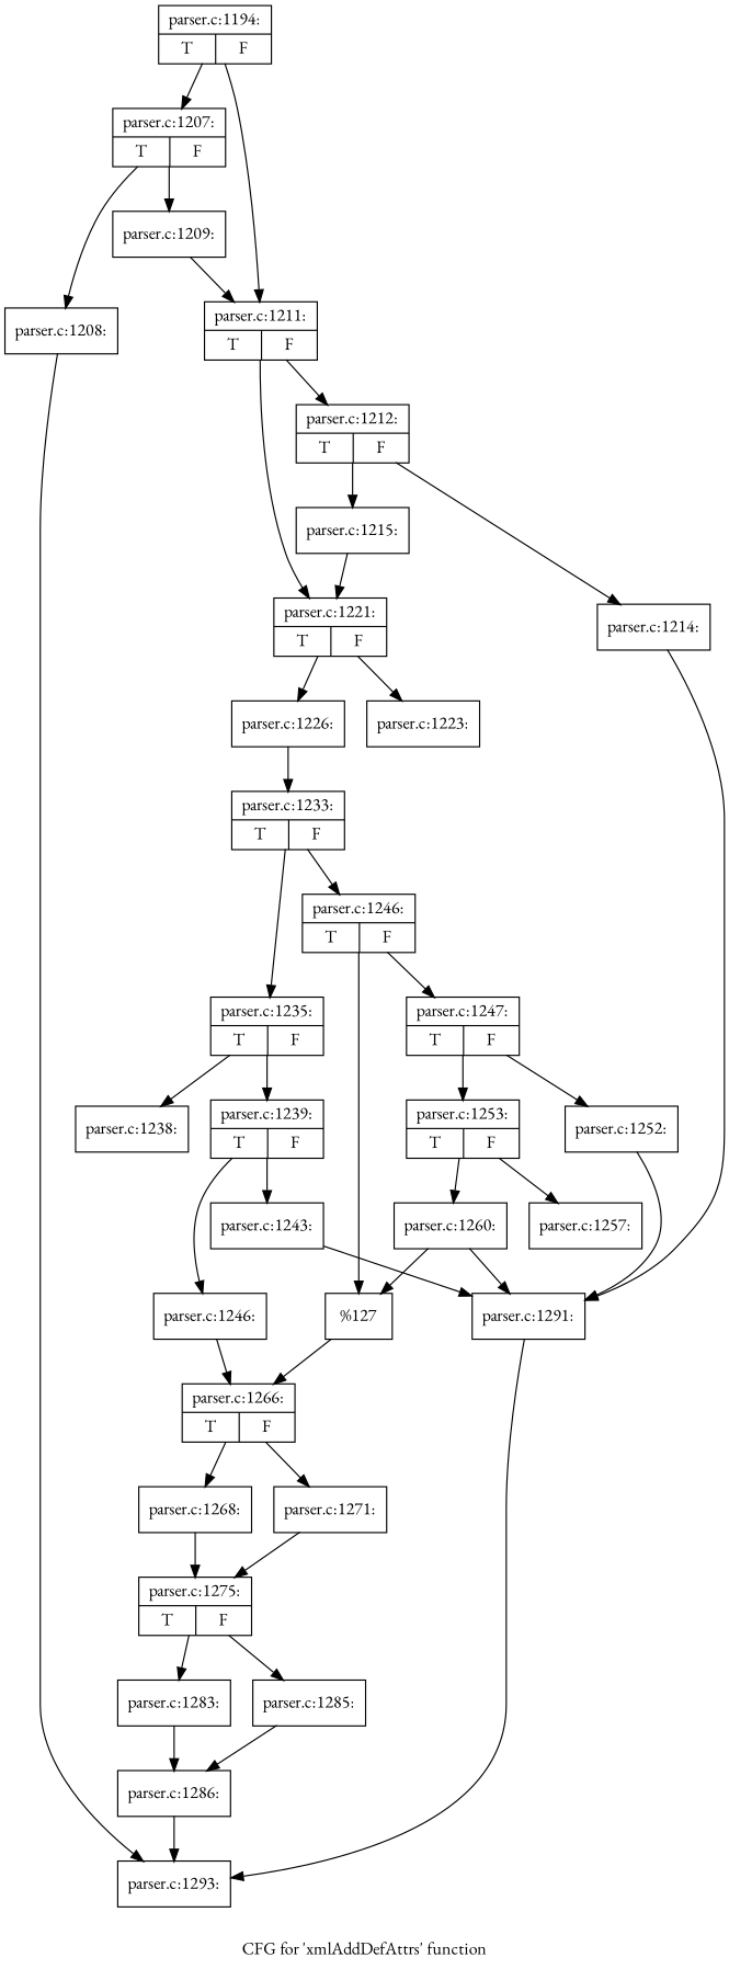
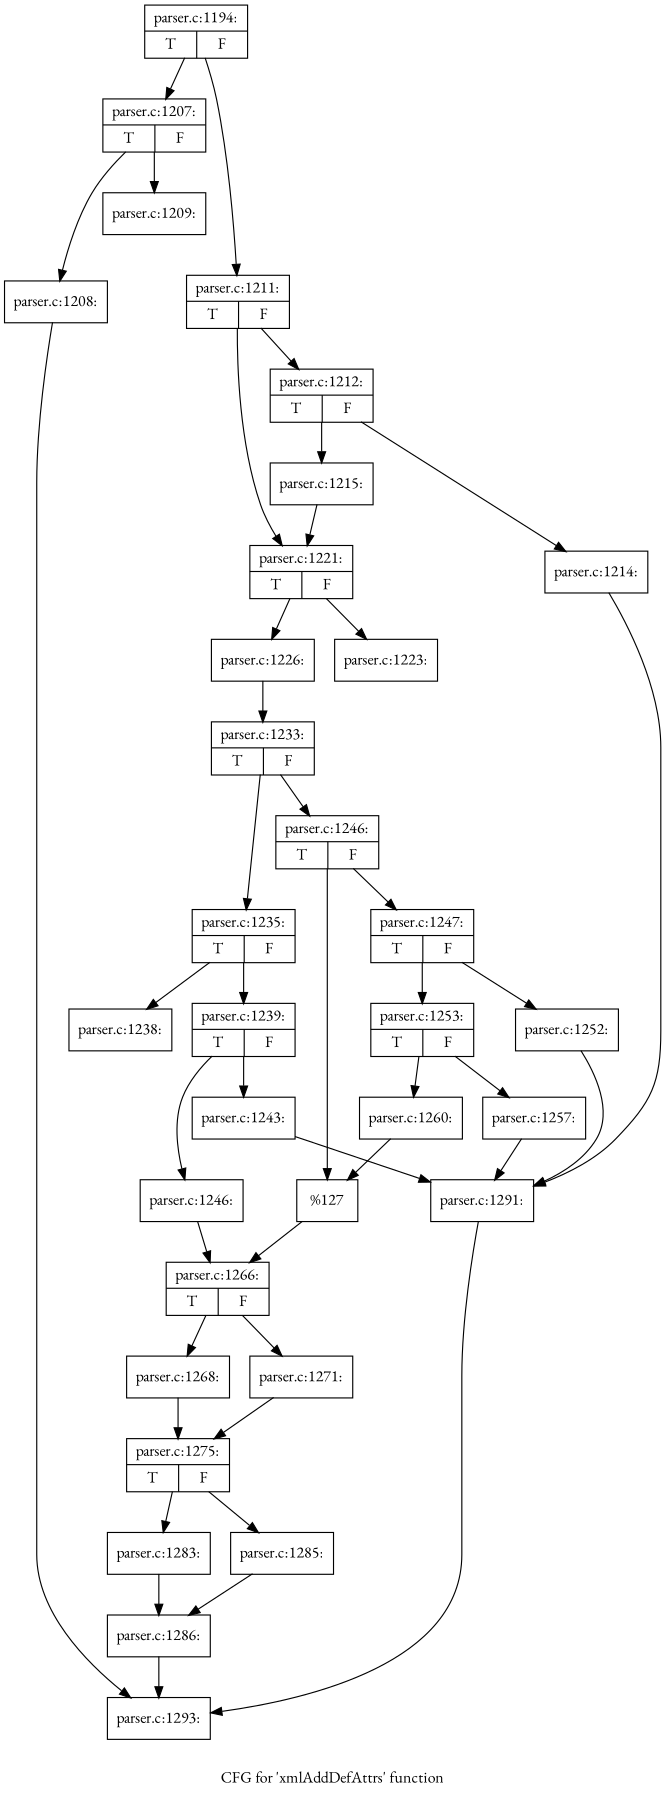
  digraph {
    fontname="EB Garamond"
    label="CFG for 'xmlAddDefAttrs' function"
    node [fontname="EB Garamond" shape=record]
    edge [fontname="EB Garamond"]
    n1 [label="{parser.c:1194:|{<s0>T|<s1>F}}"]
    n2 [label="{parser.c:1207:|{<s0>T|<s1>F}}"]
    n3 [label="{parser.c:1211:|{<s0>T|<s1>F}}"]
    n4 [label="{parser.c:1208:}"]
    n5 [label="{parser.c:1209:}"]
    n6 [label="{parser.c:1212:|{<s0>T|<s1>F}}"]
    n7 [label="{parser.c:1221:|{<s0>T|<s1>F}}"]
    n8 [label="{parser.c:1293:}"]
    n9 [label="{parser.c:1214:}"]
    n10 [label="{parser.c:1215:}"]
    n11 [label="{parser.c:1223:}"]
    n12 [label="{parser.c:1226:}"]
    n13 [label="{parser.c:1291:}"]
    n14 [label="{parser.c:1233:|{<s0>T|<s1>F}}"]
    n15 [label="{parser.c:1235:|{<s0>T|<s1>F}}"]
    n16 [label="{parser.c:1246:|{<s0>T|<s1>F}}"]
    n17 [label="{parser.c:1238:}"]
    n18 [label="{parser.c:1239:|{<s0>T|<s1>F}}"]
    n19 [label="{parser.c:1247:|{<s0>T|<s1>F}}"]
    n20 [label="{%127}"]
    n21 [label="{parser.c:1243:}"]
    n22 [label="{parser.c:1246:}"]
    n23 [label="{parser.c:1252:}"]
    n24 [label="{parser.c:1253:|{<s0>T|<s1>F}}"]
    n25 [label="{parser.c:1266:|{<s0>T|<s1>F}}"]
    n26 [label="{parser.c:1268:}"]
    n27 [label="{parser.c:1271:}"]
    n28 [label="{parser.c:1275:|{<s0>T|<s1>F}}"]
    n29 [label="{parser.c:1257:}"]
    n30 [label="{parser.c:1260:}"]
    n31 [label="{parser.c:1283:}"]
    n32 [label="{parser.c:1285:}"]
    n33 [label="{parser.c:1286:}"]
    n1 -> n2
    n1 -> n3
    n2 -> n4
    n2 -> n5
    n3 -> n6
    n3 -> n7
    n4 -> n8
-   n5 -> n3
    n6 -> n9
    n6 -> n10
    n7 -> n11
    n7 -> n12
    n9 -> n13
    n10 -> n7
    n12 -> n14
    n13 -> n8
    n14 -> n15
    n14 -> n16
    n15 -> n17
    n15 -> n18
    n16 -> n19
    n16 -> n20
    n18 -> n21
    n18 -> n22
    n19 -> n23
    n19 -> n24
    n20 -> n25
    n21 -> n13
    n22 -> n25
    n23 -> n13
    n24 -> n29
    n24 -> n30
    n25 -> n26
    n25 -> n27
    n26 -> n28
    n27 -> n28
    n28 -> n31
    n28 -> n32
-   n30 -> n13
+   n29 -> n13
    n30 -> n20
    n31 -> n33
    n32 -> n33
    n33 -> n8
  }
